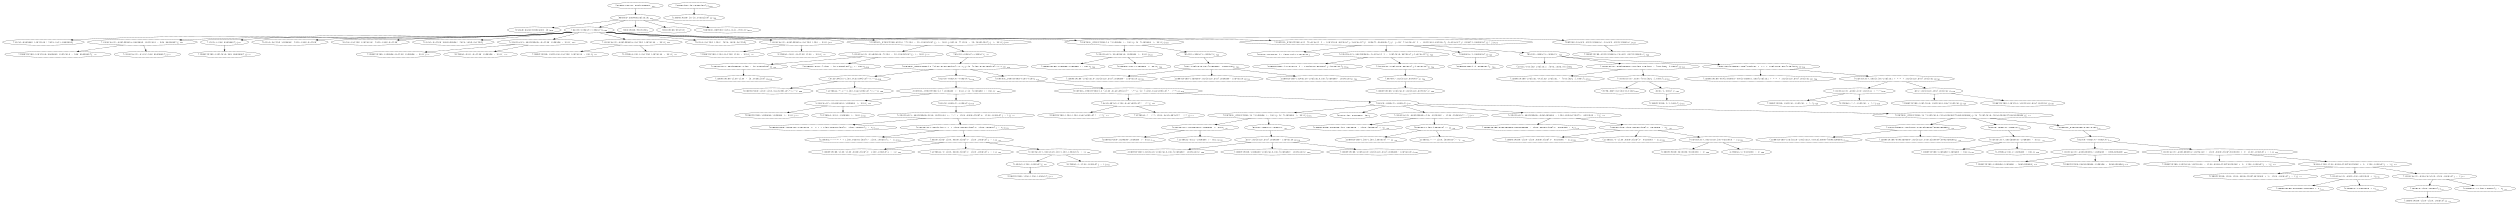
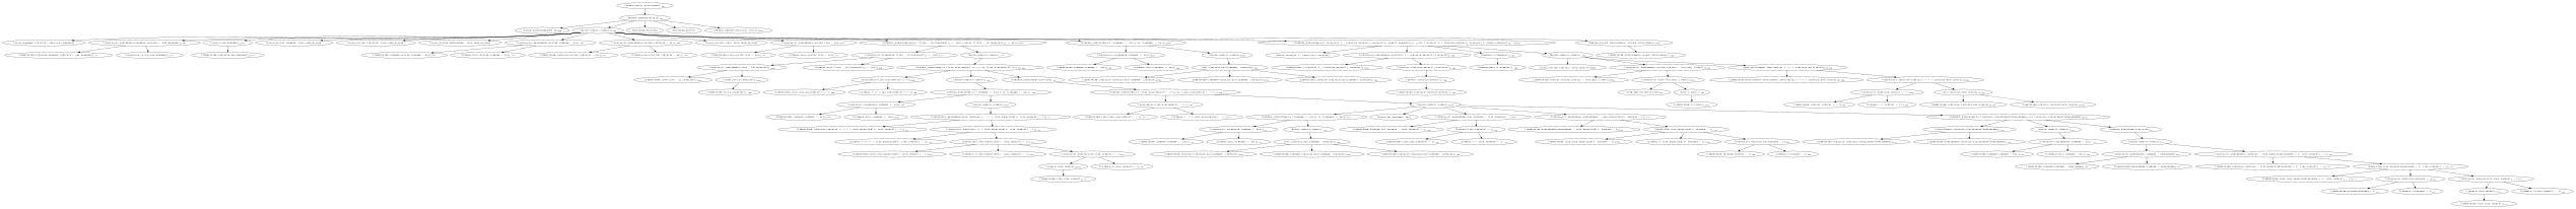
  digraph {
    fontname="Courier Prime"
    node [fontname="Courier Prime"]
    edge [fontname="Courier Prime"]
    n1 [label=<(METHOD,addVMSLogicals)<SUB>691</SUB>>]
    n2 [label=<(PARAM,BufferedReader in)<SUB>691</SUB>>]
    n3 [label=<(BLOCK,&lt;empty&gt;,&lt;empty&gt;)<SUB>692</SUB>>]
    n4 [label=<(MODIFIER,PRIVATE)>]
    n5 [label=<(MODIFIER,STATIC)>]
    n6 [label=<(METHOD_RETURN,java.util.Vector)<SUB>691</SUB>>]
    n7 [label=<(PARAM,Vector environment)<SUB>691</SUB>>]
    n8 [label=<(LOCAL,HashMap logicals: java.util.HashMap)>]
    n9 [label=<(&lt;operator&gt;.assignment,HashMap logicals = new HashMap())<SUB>693</SUB>>]
    n10 [label=<(&lt;init&gt;,new HashMap())<SUB>693</SUB>>]
    n11 [label=<(LOCAL,String logName: java.lang.String)>]
    n12 [label=<(LOCAL,String logValue: java.lang.String)>]
    n13 [label=<(LOCAL,String newLogName: java.lang.String)>]
    n14 [label=<(&lt;operator&gt;.assignment,String logName = null)<SUB>694</SUB>>]
    n15 [label=<(&lt;operator&gt;.assignment,String logValue = null)<SUB>694</SUB>>]
    n16 [label=<(LOCAL,String line: java.lang.String)>]
    n17 [label=<(&lt;operator&gt;.assignment,String line = null)<SUB>695</SUB>>]
    n18 [label=<(CONTROL_STRUCTURE,while ((line = in.readLine()) != null),while ((line = in.readLine()) != null))<SUB>696</SUB>>]
    n19 [label=<(CONTROL_STRUCTURE,if (logName != null),if (logName != null))<SUB>720</SUB>>]
    n20 [label=<(CONTROL_STRUCTURE,for (Iterator i = logicals.keySet().iterator(); Some(i.hasNext()); ),for (Iterator i = logicals.keySet().iterator(); Some(i.hasNext()); ))<SUB>724</SUB>>]
    n21 [label=<(RETURN,return environment;,return environment;)<SUB>728</SUB>>]
    n22 [label=<(IDENTIFIER,logicals,HashMap logicals = new HashMap())<SUB>693</SUB>>]
    n23 [label=<(&lt;operator&gt;.alloc,new HashMap())<SUB>693</SUB>>]
    n24 [label=<(IDENTIFIER,logicals,new HashMap())<SUB>693</SUB>>]
    n25 [label=<(IDENTIFIER,logName,String logName = null)<SUB>694</SUB>>]
    n26 [label=<(LITERAL,null,String logName = null)<SUB>694</SUB>>]
    n27 [label=<(IDENTIFIER,logValue,String logValue = null)<SUB>694</SUB>>]
    n28 [label=<(LITERAL,null,String logValue = null)<SUB>694</SUB>>]
    n29 [label=<(IDENTIFIER,line,String line = null)<SUB>695</SUB>>]
    n30 [label=<(LITERAL,null,String line = null)<SUB>695</SUB>>]
    n31 [label=<(&lt;operator&gt;.notEquals,(line = in.readLine()) != null)<SUB>696</SUB>>]
    n32 [label=<(BLOCK,&lt;empty&gt;,&lt;empty&gt;)<SUB>696</SUB>>]
    n33 [label=<(&lt;operator&gt;.notEquals,logName != null)<SUB>720</SUB>>]
    n34 [label=<(BLOCK,&lt;empty&gt;,&lt;empty&gt;)<SUB>720</SUB>>]
    n35 [label=<(LOCAL,Iterator i: java.util.Iterator)>]
    n36 [label=<(&lt;operator&gt;.assignment,Iterator i = logicals.keySet().iterator())<SUB>724</SUB>>]
    n37 [label=<(hasNext,i.hasNext())<SUB>724</SUB>>]
    n38 [label=<(BLOCK,&lt;empty&gt;,&lt;empty&gt;)<SUB>724</SUB>>]
    n39 [label=<(IDENTIFIER,environment,return environment;)<SUB>728</SUB>>]
    n40 [label=<(&lt;operator&gt;.assignment,line = in.readLine())<SUB>696</SUB>>]
    n41 [label=<(LITERAL,null,(line = in.readLine()) != null)<SUB>696</SUB>>]
    n42 [label=<(CONTROL_STRUCTURE,if (line.startsWith(&quot;\t=&quot;)),if (line.startsWith(&quot;\t=&quot;)))<SUB>698</SUB>>]
    n43 [label=<(IDENTIFIER,line,line = in.readLine())<SUB>696</SUB>>]
    n44 [label=<(readLine,in.readLine())<SUB>696</SUB>>]
    n45 [label=<(IDENTIFIER,in,in.readLine())<SUB>796</SUB>>]
    n46 [label=<(startsWith,line.startsWith(&quot;\t=&quot;))<SUB>698</SUB>>]
    n47 [label=<(BLOCK,&lt;empty&gt;,&lt;empty&gt;)<SUB>698</SUB>>]
    n48 [label=<(CONTROL_STRUCTURE,else,else)<SUB>703</SUB>>]
    n49 [label=<(IDENTIFIER,line,line.startsWith(&quot;\t=&quot;))<SUB>698</SUB>>]
    n50 [label=<(LITERAL,&quot;\t=&quot;,line.startsWith(&quot;\t=&quot;))<SUB>698</SUB>>]
    n51 [label=<(CONTROL_STRUCTURE,if (logName != null),if (logName != null))<SUB>700</SUB>>]
    n52 [label=<(CONTROL_STRUCTURE,if (line.startsWith(&quot;  \&quot;&quot;)),if (line.startsWith(&quot;  \&quot;&quot;)))<SUB>703</SUB>>]
    n53 [label=<(&lt;operator&gt;.notEquals,logName != null)<SUB>700</SUB>>]
    n54 [label=<(BLOCK,&lt;empty&gt;,&lt;empty&gt;)<SUB>700</SUB>>]
    n55 [label=<(IDENTIFIER,logName,logName != null)<SUB>700</SUB>>]
    n56 [label=<(LITERAL,null,logName != null)<SUB>700</SUB>>]
    n57 [label=<(&lt;operator&gt;.assignmentPlus,logValue += &quot;,&quot; + line.substring(4, line.length() - 1))<SUB>701</SUB>>]
    n58 [label=<(IDENTIFIER,logValue,logValue += &quot;,&quot; + line.substring(4, line.length() - 1))<SUB>701</SUB>>]
    n59 [label=<(&lt;operator&gt;.addition,&quot;,&quot; + line.substring(4, line.length() - 1))<SUB>701</SUB>>]
    n60 [label=<(LITERAL,&quot;,&quot;,&quot;,&quot; + line.substring(4, line.length() - 1))<SUB>701</SUB>>]
    n61 [label=<(substring,line.substring(4, line.length() - 1))<SUB>701</SUB>>]
    n62 [label=<(IDENTIFIER,line,line.substring(4, line.length() - 1))<SUB>701</SUB>>]
    n63 [label=<(LITERAL,4,line.substring(4, line.length() - 1))<SUB>701</SUB>>]
    n64 [label=<(&lt;operator&gt;.subtraction,line.length() - 1)<SUB>701</SUB>>]
    n65 [label=<(length,line.length())<SUB>701</SUB>>]
    n66 [label=<(LITERAL,1,line.length() - 1)<SUB>701</SUB>>]
    n67 [label=<(IDENTIFIER,line,line.length())<SUB>701</SUB>>]
    n68 [label=<(startsWith,line.startsWith(&quot;  \&quot;&quot;))<SUB>703</SUB>>]
    n69 [label=<(BLOCK,&lt;empty&gt;,&lt;empty&gt;)<SUB>703</SUB>>]
    n70 [label=<(IDENTIFIER,line,line.startsWith(&quot;  \&quot;&quot;))<SUB>703</SUB>>]
    n71 [label=<(LITERAL,&quot;  \&quot;&quot;,line.startsWith(&quot;  \&quot;&quot;))<SUB>703</SUB>>]
    n72 [label=<(CONTROL_STRUCTURE,if (logName != null),if (logName != null))<SUB>705</SUB>>]
    n73 [label=<(LOCAL,int eqIndex: int)>]
    n74 [label=<(&lt;operator&gt;.assignment,int eqIndex = line.indexOf('='))<SUB>708</SUB>>]
    n75 [label=<(&lt;operator&gt;.assignment,newLogName = line.substring(3, eqIndex - 2))<SUB>709</SUB>>]
    n76 [label=<(CONTROL_STRUCTURE,if (logicals.containsKey(newLogName)),if (logicals.containsKey(newLogName)))<SUB>710</SUB>>]
    n77 [label=<(&lt;operator&gt;.notEquals,logName != null)<SUB>705</SUB>>]
    n78 [label=<(BLOCK,&lt;empty&gt;,&lt;empty&gt;)<SUB>705</SUB>>]
    n79 [label=<(IDENTIFIER,eqIndex,int eqIndex = line.indexOf('='))<SUB>708</SUB>>]
    n80 [label=<(indexOf,line.indexOf('='))<SUB>708</SUB>>]
    n81 [label=<(IDENTIFIER,newLogName,newLogName = line.substring(3, eqIndex - 2))<SUB>709</SUB>>]
    n82 [label=<(substring,line.substring(3, eqIndex - 2))<SUB>709</SUB>>]
    n83 [label=<(containsKey,logicals.containsKey(newLogName))<SUB>710</SUB>>]
    n84 [label=<(BLOCK,&lt;empty&gt;,&lt;empty&gt;)<SUB>710</SUB>>]
    n85 [label=<(CONTROL_STRUCTURE,else,else)<SUB>713</SUB>>]
    n86 [label=<(IDENTIFIER,logName,logName != null)<SUB>705</SUB>>]
    n87 [label=<(LITERAL,null,logName != null)<SUB>705</SUB>>]
    n88 [label=<(put,logicals.put(logName, logValue))<SUB>706</SUB>>]
    n89 [label=<(IDENTIFIER,logicals,logicals.put(logName, logValue))<SUB>706</SUB>>]
    n90 [label=<(IDENTIFIER,logName,logicals.put(logName, logValue))<SUB>706</SUB>>]
    n91 [label=<(IDENTIFIER,logValue,logicals.put(logName, logValue))<SUB>706</SUB>>]
    n92 [label=<(IDENTIFIER,line,line.indexOf('='))<SUB>708</SUB>>]
    n93 [label=<(LITERAL,'=',line.indexOf('='))<SUB>708</SUB>>]
    n94 [label=<(IDENTIFIER,line,line.substring(3, eqIndex - 2))<SUB>709</SUB>>]
    n95 [label=<(LITERAL,3,line.substring(3, eqIndex - 2))<SUB>709</SUB>>]
    n96 [label=<(&lt;operator&gt;.subtraction,eqIndex - 2)<SUB>709</SUB>>]
    n97 [label=<(IDENTIFIER,eqIndex,eqIndex - 2)<SUB>709</SUB>>]
    n98 [label=<(LITERAL,2,eqIndex - 2)<SUB>709</SUB>>]
    n99 [label=<(IDENTIFIER,logicals,logicals.containsKey(newLogName))<SUB>710</SUB>>]
    n100 [label=<(IDENTIFIER,newLogName,logicals.containsKey(newLogName))<SUB>710</SUB>>]
    n101 [label=<(&lt;operator&gt;.assignment,logName = null)<SUB>712</SUB>>]
    n102 [label=<(BLOCK,&lt;empty&gt;,&lt;empty&gt;)<SUB>713</SUB>>]
    n103 [label=<(IDENTIFIER,logName,logName = null)<SUB>712</SUB>>]
    n104 [label=<(LITERAL,null,logName = null)<SUB>712</SUB>>]
    n105 [label=<(&lt;operator&gt;.assignment,logName = newLogName)<SUB>714</SUB>>]
    n106 [label=<(&lt;operator&gt;.assignment,logValue = line.substring(eqIndex + 3, line.length() - 1))<SUB>715</SUB>>]
    n107 [label=<(IDENTIFIER,logName,logName = newLogName)<SUB>714</SUB>>]
    n108 [label=<(IDENTIFIER,newLogName,logName = newLogName)<SUB>714</SUB>>]
    n109 [label=<(IDENTIFIER,logValue,logValue = line.substring(eqIndex + 3, line.length() - 1))<SUB>715</SUB>>]
    n110 [label=<(substring,line.substring(eqIndex + 3, line.length() - 1))<SUB>715</SUB>>]
    n111 [label=<(IDENTIFIER,line,line.substring(eqIndex + 3, line.length() - 1))<SUB>715</SUB>>]
    n112 [label=<(&lt;operator&gt;.addition,eqIndex + 3)<SUB>715</SUB>>]
    n113 [label=<(&lt;operator&gt;.subtraction,line.length() - 1)<SUB>715</SUB>>]
    n114 [label=<(IDENTIFIER,eqIndex,eqIndex + 3)<SUB>715</SUB>>]
    n115 [label=<(LITERAL,3,eqIndex + 3)<SUB>715</SUB>>]
    n116 [label=<(length,line.length())<SUB>715</SUB>>]
    n117 [label=<(LITERAL,1,line.length() - 1)<SUB>715</SUB>>]
    n118 [label=<(IDENTIFIER,line,line.length())<SUB>715</SUB>>]
    n119 [label=<(IDENTIFIER,logName,logName != null)<SUB>720</SUB>>]
    n120 [label=<(LITERAL,null,logName != null)<SUB>720</SUB>>]
    n121 [label=<(put,logicals.put(logName, logValue))<SUB>721</SUB>>]
    n122 [label=<(IDENTIFIER,logicals,logicals.put(logName, logValue))<SUB>721</SUB>>]
    n123 [label=<(IDENTIFIER,logName,logicals.put(logName, logValue))<SUB>721</SUB>>]
    n124 [label=<(IDENTIFIER,logValue,logicals.put(logName, logValue))<SUB>721</SUB>>]
    n125 [label=<(IDENTIFIER,i,Iterator i = logicals.keySet().iterator())<SUB>724</SUB>>]
    n126 [label=<(iterator,logicals.keySet().iterator())<SUB>724</SUB>>]
    n127 [label=<(IDENTIFIER,i,i.hasNext())<SUB>724</SUB>>]
    n128 [label=<(LOCAL,String logical: java.lang.String)>]
    n129 [label=<(&lt;operator&gt;.assignment,String logical = (String) i.next())<SUB>725</SUB>>]
    n130 [label=<(add,environment.add(logical + &quot;=&quot; + logicals.get(logical)))<SUB>726</SUB>>]
    n131 [label=<(keySet,logicals.keySet())<SUB>724</SUB>>]
    n132 [label=<(IDENTIFIER,logicals,logicals.keySet())<SUB>724</SUB>>]
    n133 [label=<(IDENTIFIER,logical,String logical = (String) i.next())<SUB>725</SUB>>]
    n134 [label=<(&lt;operator&gt;.cast,(String) i.next())<SUB>725</SUB>>]
    n135 [label=<(IDENTIFIER,environment,environment.add(logical + &quot;=&quot; + logicals.get(logical)))<SUB>726</SUB>>]
    n136 [label=<(&lt;operator&gt;.addition,logical + &quot;=&quot; + logicals.get(logical))<SUB>726</SUB>>]
    n137 [label=<(TYPE_REF,String,String)<SUB>725</SUB>>]
    n138 [label=<(next,i.next())<SUB>725</SUB>>]
    n139 [label=<(IDENTIFIER,i,i.next())<SUB>725</SUB>>]
    n140 [label=<(&lt;operator&gt;.addition,logical + &quot;=&quot;)<SUB>726</SUB>>]
    n141 [label=<(get,logicals.get(logical))<SUB>726</SUB>>]
    n142 [label=<(IDENTIFIER,logical,logical + &quot;=&quot;)<SUB>726</SUB>>]
    n143 [label=<(LITERAL,&quot;=&quot;,logical + &quot;=&quot;)<SUB>726</SUB>>]
    n144 [label=<(IDENTIFIER,logicals,logicals.get(logical))<SUB>726</SUB>>]
    n145 [label=<(IDENTIFIER,logical,logicals.get(logical))<SUB>726</SUB>>]
    n1 -> n2
    n1 -> n3
    n1 -> n4
    n1 -> n5
    n1 -> n6
    n3 -> n8
    n3 -> n9
    n3 -> n10
    n3 -> n11
    n3 -> n12
    n3 -> n13
    n3 -> n14
    n3 -> n15
    n3 -> n16
    n3 -> n17
    n3 -> n18
    n3 -> n19
    n3 -> n20
    n3 -> n21
    n7 -> n1
    n9 -> n22
    n9 -> n23
    n10 -> n24
    n14 -> n25
    n14 -> n26
    n15 -> n27
    n15 -> n28
    n17 -> n29
    n17 -> n30
    n18 -> n31
    n18 -> n32
    n19 -> n33
    n19 -> n34
    n20 -> n35
    n20 -> n36
    n20 -> n37
    n20 -> n38
    n21 -> n39
    n31 -> n40
    n31 -> n41
    n32 -> n42
    n33 -> n119
    n33 -> n120
    n34 -> n121
    n36 -> n125
    n36 -> n126
    n37 -> n127
    n38 -> n128
    n38 -> n129
    n38 -> n130
    n40 -> n43
+   n40 -> n44
    n42 -> n46
    n42 -> n47
    n42 -> n48
    n44 -> n45
    n46 -> n49
    n46 -> n50
    n47 -> n51
    n48 -> n52
    n51 -> n53
    n51 -> n54
    n52 -> n68
    n52 -> n69
    n53 -> n55
    n53 -> n56
    n54 -> n57
    n57 -> n58
    n57 -> n59
    n59 -> n60
    n59 -> n61
    n61 -> n62
    n61 -> n63
    n61 -> n64
    n64 -> n65
    n64 -> n66
    n65 -> n67
    n68 -> n70
    n68 -> n71
    n69 -> n72
    n69 -> n73
    n69 -> n74
    n69 -> n75
    n69 -> n76
    n72 -> n77
    n72 -> n78
    n74 -> n79
    n74 -> n80
    n75 -> n81
    n75 -> n82
    n76 -> n83
    n76 -> n84
    n76 -> n85
    n77 -> n86
    n77 -> n87
    n78 -> n88
    n80 -> n92
    n80 -> n93
    n82 -> n94
    n82 -> n95
    n82 -> n96
    n83 -> n99
    n83 -> n100
    n84 -> n101
    n85 -> n102
    n88 -> n89
    n88 -> n90
    n88 -> n91
    n96 -> n97
    n96 -> n98
    n101 -> n103
    n101 -> n104
    n102 -> n105
    n102 -> n106
    n105 -> n107
    n105 -> n108
    n106 -> n109
    n106 -> n110
    n110 -> n111
    n110 -> n112
    n110 -> n113
    n112 -> n114
    n112 -> n115
    n113 -> n116
    n113 -> n117
    n116 -> n118
    n121 -> n122
    n121 -> n123
    n121 -> n124
    n126 -> n131
    n129 -> n133
    n129 -> n134
    n130 -> n135
    n130 -> n136
    n131 -> n132
    n134 -> n137
    n134 -> n138
    n136 -> n140
    n136 -> n141
    n138 -> n139
    n140 -> n142
    n140 -> n143
    n141 -> n144
    n141 -> n145
  }
